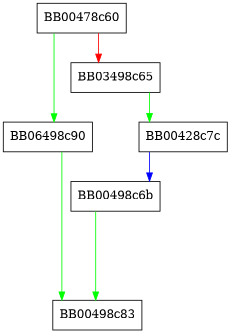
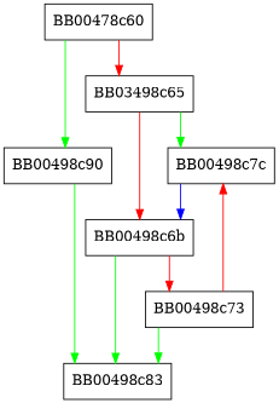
  digraph {
    splines=ortho
    node [shape=box]
    edge [color=green]
    n1 [label=BB00478c60]
-   BB00498c90 [label=BB06498c90]
+   BB00498c90
    n3 [label=BB03498c65]
    BB00498c83
-   BB00498c7c [label=BB00428c7c]
+   BB00498c7c
    BB00498c6b
+   BB00498c73
    n1 -> BB00498c90
    n1 -> n3 [color=red]
    BB00498c90 -> BB00498c83
    n3 -> BB00498c7c
+   n3 -> BB00498c6b [color=red]
    BB00498c7c -> BB00498c6b [color=blue]
    BB00498c6b -> BB00498c83
+   BB00498c6b -> BB00498c73 [color=red]
+   BB00498c73 -> BB00498c83
+   BB00498c73 -> BB00498c7c [color=red]
  }
